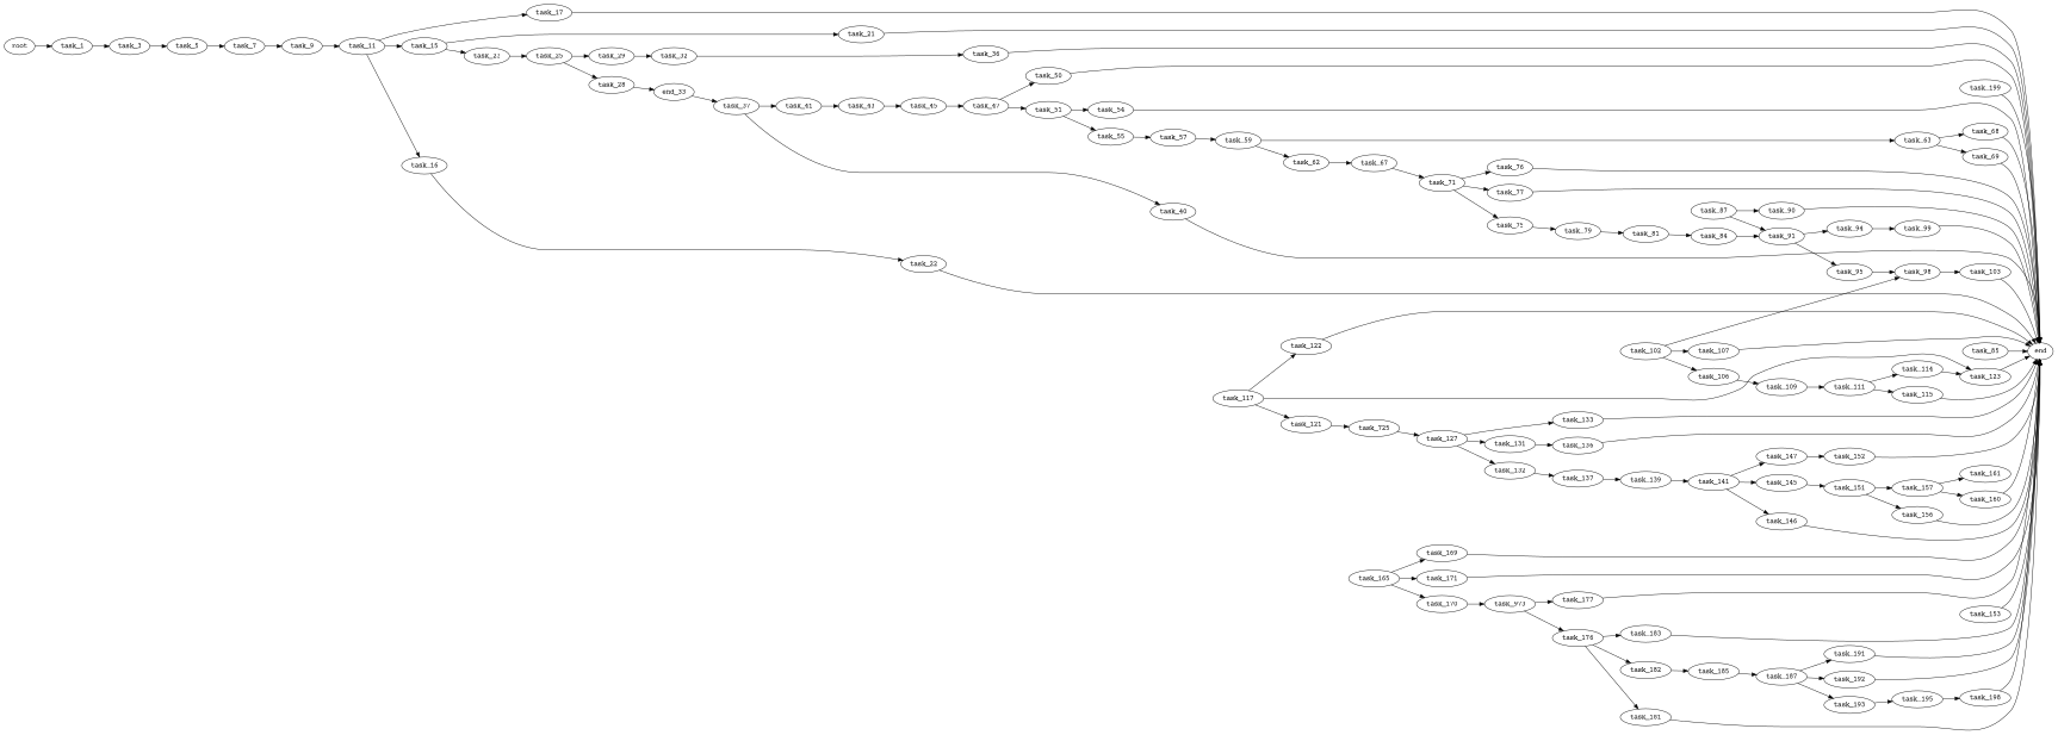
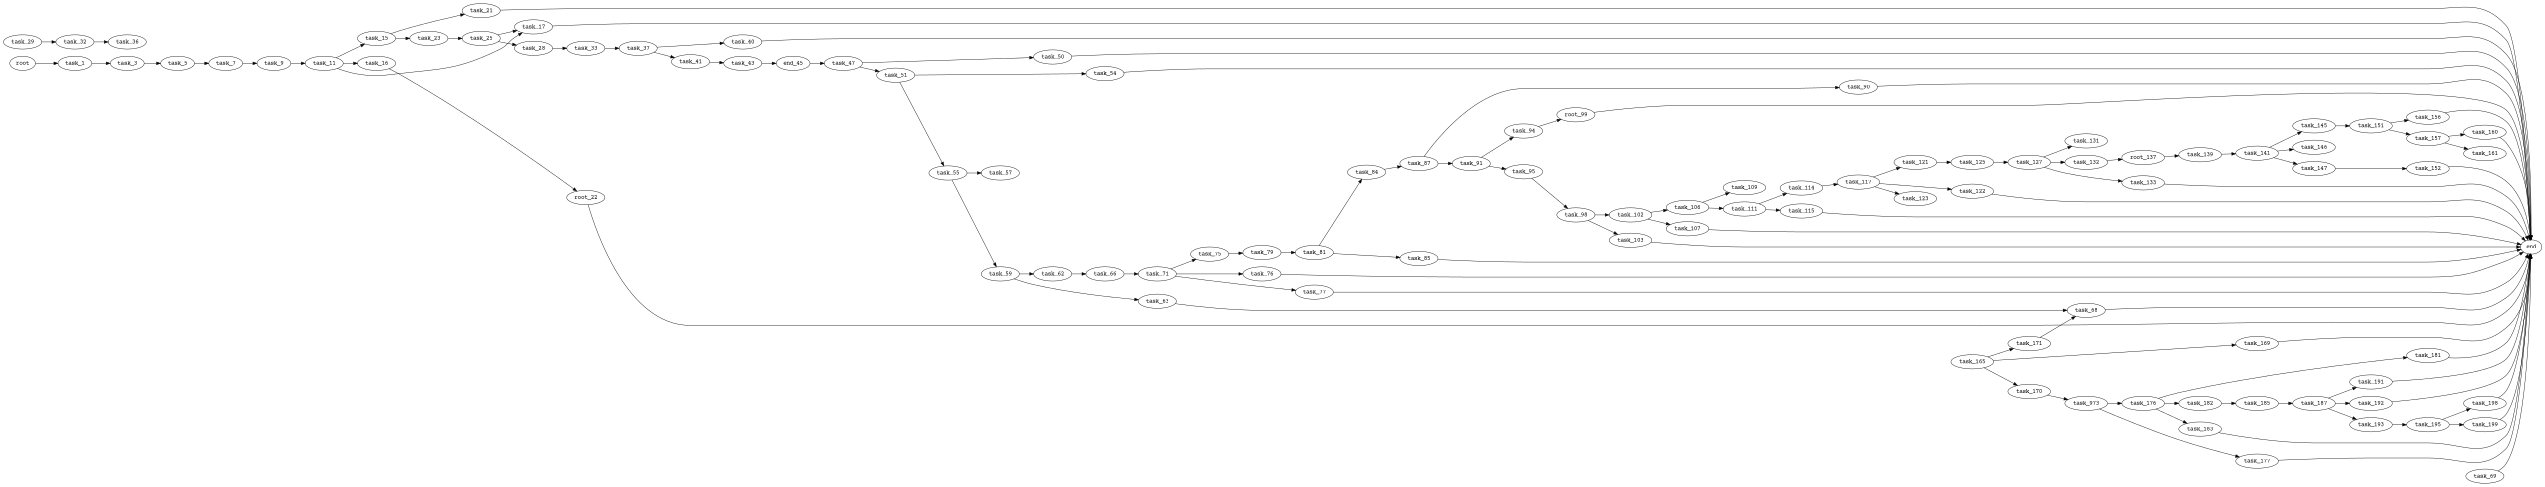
  digraph {
    fontname="Courier Prime"
    rankdir=LR
    node [fontname="Courier Prime"]
    edge [fontname="Courier Prime"]
    root
    task_1
    task_3
    task_5
    task_7
    task_9
    task_11
    task_15
    task_16
    task_17
    task_21
    task_23
-   task_22
+   task_22 [label=root_22]
    end
    task_25
    task_28
    task_29
-   task_33 [label=end_33]
+   task_33
    task_32
    task_37
    task_36
    task_40
    task_41
    task_43
-   task_45
+   task_45 [label=end_45]
    task_47
    task_50
    task_51
    task_54
    task_55
    task_57
    task_59
    task_62
    task_63
-   task_67
+   task_67 [label=task_66]
    task_68
    task_69
    task_71
    task_75
    task_76
    task_77
    task_79
    task_81
    task_84
    task_85
    task_87
    task_90
    task_91
    task_94
    task_95
-   task_99
+   task_99 [label=root_99]
    task_98
    task_102
    task_103
    task_106
    task_107
    task_109
    task_111
    task_114
    task_115
    task_117
    task_121
    task_122
    task_123
-   task_125 [label=task_725]
+   task_125
    task_127
    task_131
    task_132
    task_133
-   task_136
-   task_137
+   task_137 [label=root_137]
    task_139
    task_141
    task_145
    task_146
    task_147
    task_151
    task_152
    task_156
    task_157
-   task_153
    task_160
    task_161
    task_165
    task_169
    task_170
    task_171
    n88 [label=task_973]
    task_176
    task_177
    task_181
    task_182
    task_183
    task_185
    task_187
    task_191
    task_192
    task_193
    task_195
    task_198
    task_199
    root -> task_1
    task_1 -> task_3
    task_3 -> task_5
    task_5 -> task_7
    task_7 -> task_9
    task_9 -> task_11
    task_11 -> task_15
    task_11 -> task_16
    task_11 -> task_17
    task_15 -> task_21
    task_15 -> task_23
    task_16 -> task_22
    task_17 -> end
    task_21 -> end
    task_23 -> task_25
    task_22 -> end
    task_25 -> task_28
-   task_25 -> task_29
+   task_25 -> task_17
    task_28 -> task_33
    task_29 -> task_32
    task_33 -> task_37
    task_32 -> task_36
    task_37 -> task_40
    task_37 -> task_41
-   task_36 -> end
    task_40 -> end
    task_41 -> task_43
    task_43 -> task_45
    task_45 -> task_47
    task_47 -> task_50
    task_47 -> task_51
    task_50 -> end
    task_51 -> task_54
    task_51 -> task_55
    task_54 -> end
    task_55 -> task_57
-   task_57 -> task_59
+   task_55 -> task_59
    task_59 -> task_62
    task_59 -> task_63
    task_62 -> task_67
    task_63 -> task_68
-   task_63 -> task_69
    task_67 -> task_71
    task_68 -> end
    task_69 -> end
    task_71 -> task_75
    task_71 -> task_76
    task_71 -> task_77
    task_75 -> task_79
    task_76 -> end
    task_77 -> end
    task_79 -> task_81
    task_81 -> task_84
-   task_84 -> task_91
+   task_81 -> task_85
+   task_84 -> task_87
    task_85 -> end
    task_87 -> task_90
    task_87 -> task_91
    task_90 -> end
    task_91 -> task_94
    task_91 -> task_95
    task_94 -> task_99
    task_95 -> task_98
    task_99 -> end
-   task_102 -> task_98
+   task_98 -> task_102
    task_98 -> task_103
    task_102 -> task_106
    task_102 -> task_107
    task_103 -> end
    task_106 -> task_109
    task_107 -> end
-   task_109 -> task_111
+   task_106 -> task_111
    task_111 -> task_114
    task_111 -> task_115
-   task_114 -> task_123
+   task_114 -> task_117
    task_115 -> end
    task_117 -> task_121
    task_117 -> task_122
    task_117 -> task_123
    task_121 -> task_125
    task_122 -> end
-   task_123 -> end
    task_125 -> task_127
    task_127 -> task_131
    task_127 -> task_132
    task_127 -> task_133
-   task_131 -> task_136
    task_132 -> task_137
    task_133 -> end
-   task_136 -> end
    task_137 -> task_139
    task_139 -> task_141
    task_141 -> task_145
    task_141 -> task_146
    task_141 -> task_147
    task_145 -> task_151
-   task_146 -> end
    task_147 -> task_152
    task_151 -> task_156
    task_151 -> task_157
    task_152 -> end
    task_156 -> end
    task_157 -> task_160
    task_157 -> task_161
-   task_153 -> end
    task_160 -> end
    task_165 -> task_169
    task_165 -> task_170
    task_165 -> task_171
    task_169 -> end
    task_170 -> n88
-   task_171 -> end
+   task_171 -> task_68
    n88 -> task_176
    n88 -> task_177
    task_176 -> task_181
    task_176 -> task_182
    task_176 -> task_183
    task_177 -> end
    task_181 -> end
    task_182 -> task_185
    task_183 -> end
    task_185 -> task_187
    task_187 -> task_191
    task_187 -> task_192
    task_187 -> task_193
    task_191 -> end
    task_192 -> end
    task_193 -> task_195
    task_195 -> task_198
+   task_195 -> task_199
    task_198 -> end
    task_199 -> end
  }
